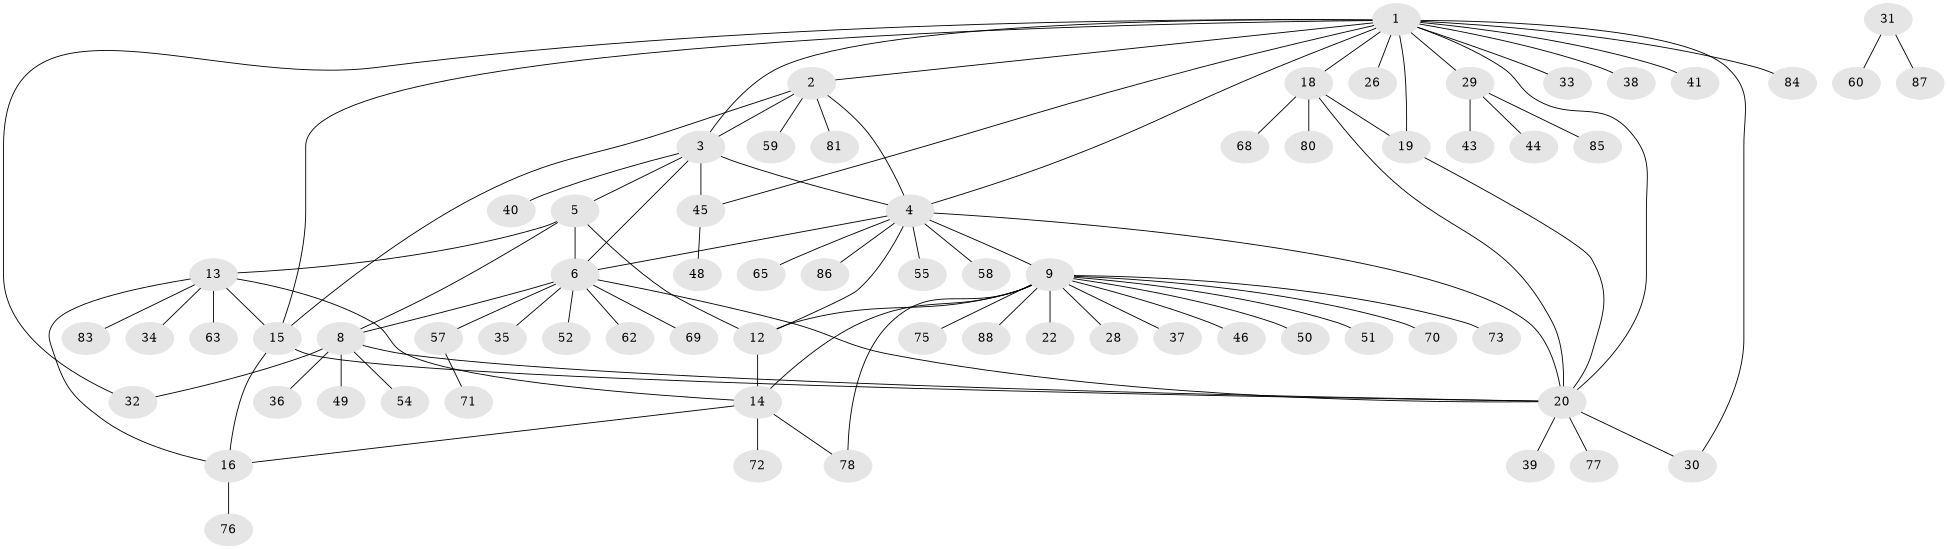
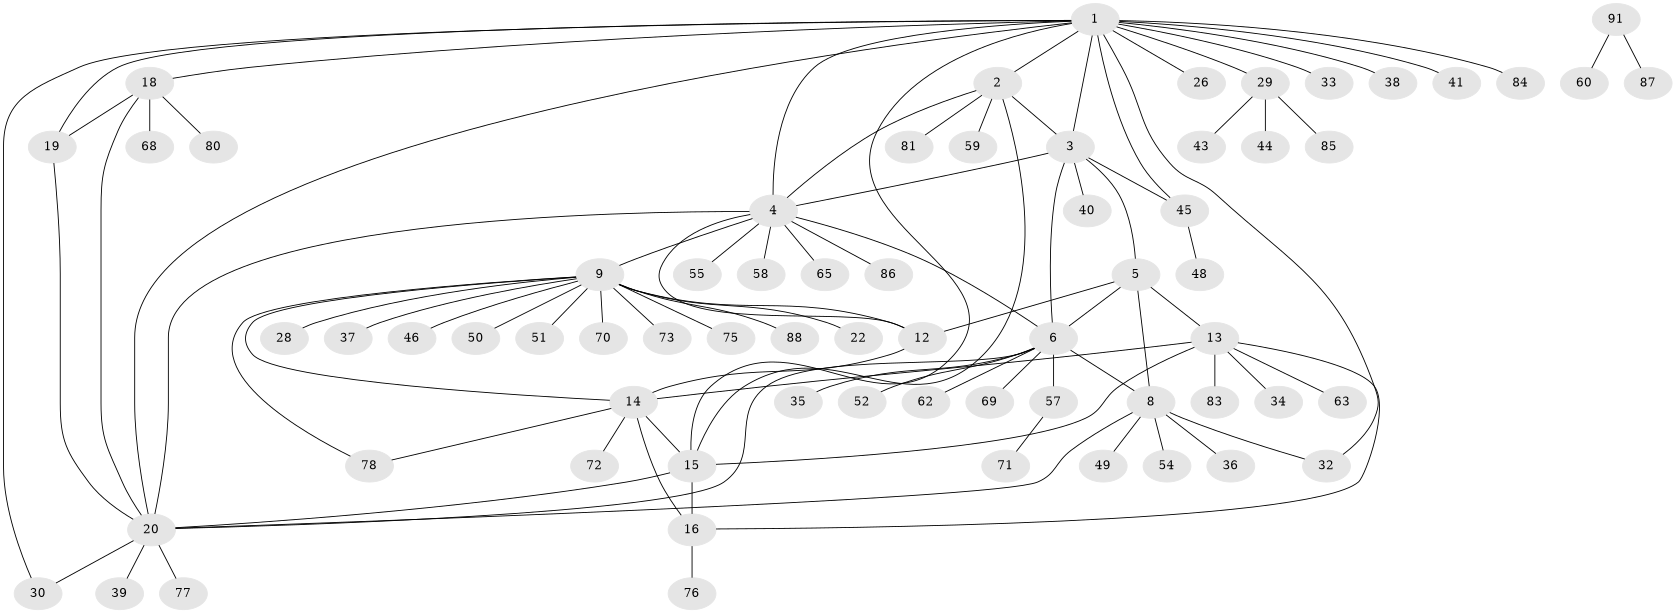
  graph {
    node [color=gray90 style=filled]
    1 [super="+17"]
    2 [super="+21"]
    3 [super="+66"]
    4 [super="+11"]
    15 [super="+24"]
    18 [super="+56"]
    19 [super="+23"]
    20 [super="+25"]
    26
    29 [super="+82"]
    30
    32 [super="+64"]
    33
    38
    41
    45
    84
    59
    81
    5 [super="+53"]
    6 [super="+42"]
    40
    9 [super="+10"]
    12 [super="+79"]
    55
    58
    65
    86
    16
    68
    80
    39
    77
    43
    44
    85
    48
    n38 [label=8 super="+8"]
    13 [super="+47"]
    35
    52
    57
    62
    69
    14 [super="+27"]
    22
    28
    37 [super="+61"]
    46
    50
    51
    70
    73
    75
    78
    88
    36
    49
    54 [super="+89"]
    34
    63
    83
    71
    72
    76
-   31 [super="+74"]
+   31 [super="+74" label=91]
    60
    87
    1 -- 2
    1 -- 3
    1 -- 4
    1 -- 15
    1 -- 18
    1 -- 19
    1 -- 20
    1 -- 26
    1 -- 29
    1 -- 30
    1 -- 32
    1 -- 33
    1 -- 38
    1 -- 41
    1 -- 45
    1 -- 84
    2 -- 3
    2 -- 4
    2 -- 15
    2 -- 59
    2 -- 81
    3 -- 4
    3 -- 45
    3 -- 5
    3 -- 6
    3 -- 40
    4 -- 20
    4 -- 6
    4 -- 9 [weight=2]
    4 -- 12
    4 -- 55
    4 -- 58
    4 -- 65
    4 -- 86
    15 -- 20
    15 -- 16
    18 -- 19
    18 -- 20
    18 -- 68
    18 -- 80
    19 -- 20
    20 -- 30
    20 -- 39
    20 -- 77
    29 -- 43
    29 -- 44
    29 -- 85
    45 -- 48
    5 -- 6
    5 -- 12
    5 -- n38 [weight=2]
    5 -- 13
    6 -- 20
    6 -- n38 [weight=2]
    6 -- 35
    6 -- 52
    6 -- 57
    6 -- 62
    6 -- 69
    9 -- 12 [weight=2]
    9 -- 14
    9 -- 22
    9 -- 28
    9 -- 37
    9 -- 46
    9 -- 50
    9 -- 51
    9 -- 70
    9 -- 73
    9 -- 75
    9 -- 78
    9 -- 88
    12 -- 14
    16 -- 76
    n38 -- 20
    n38 -- 32
    n38 -- 36
    n38 -- 49
    n38 -- 54
    13 -- 15
    13 -- 16
    13 -- 14
    13 -- 34
    13 -- 63
    13 -- 83
    57 -- 71
+   14 -- 15
    14 -- 16
    14 -- 78
    14 -- 72
    31 -- 60
    31 -- 87
  }
